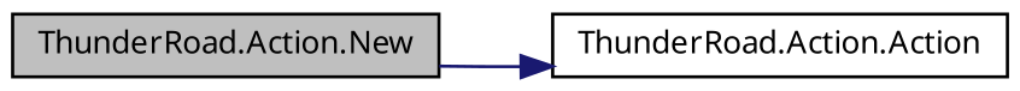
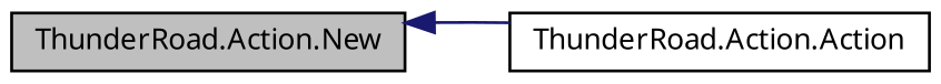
  digraph {
    rankdir=LR
    fontname="Noto Sans"
    node [color=black fontname="Noto Sans" fontsize=10 shape=record style=filled]
    n1 [fillcolor=grey75 fontcolor=black height=0.2 label="ThunderRoad.Action.New" width=0.4]
    n2 [fillcolor=white height=0.2 label="ThunderRoad.Action.Action" width=0.4]
-   n1 -> n2 [color=midnightblue fontname="Noto Sans" fontsize=10 labelfontname=Helvetica labelfontsize=10 style=solid]
+   n2 -> n1 [color=midnightblue fontname="Noto Sans" fontsize=10 labelfontname=Helvetica labelfontsize=10 style=solid]
  }
